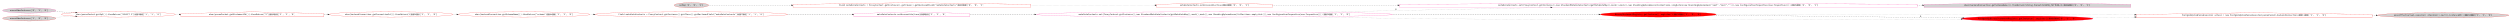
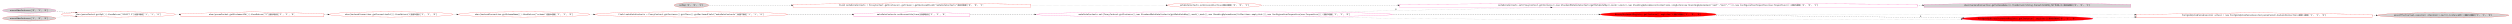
  digraph {
    fontname="IBM Plex Mono"
    rankdir=LR
    node [color=red fillcolor=white fontname="IBM Plex Mono" shape=ellipse style=filled]
    edge [fontname="IBM Plex Mono" style=dashed]
    n1 [color=deeppink label="metaDataContexts.set(ProxyContext.getInstance(),new StandardMetaDataContexts(getMetaDataMap(),mock(),mock(),new ShardingSphereUsers(Collections.singleton(new ShardingSphereUser(\"root\",\"root\",\"\"))),new ConfigurationProperties(new Properties())))@@@5@@@['0', '0', '1']" shape=house]
    n2 [color=deeppink fillcolor=lightgray label="when(backendConnection.getSchemaName()).thenReturn(String.format(SCHEMA_PATTERN,0))@@@6@@@['0', '0', '1']" shape=house]
    n3 [label="when(backendConnection.getSchemaName()).thenReturn(\"schema\")@@@6@@@['1', '1', '0']"]
    n4 [label="Field metaDataContexts = ProxyContext.getInstance().getClass().getDeclaredField(\"metaDataContexts\")@@@7@@@['1', '1', '0']"]
    n5 [color=deeppink label="metaDataContexts.setAccessible(true)@@@8@@@['1', '1', '0']" shape=house]
    n6 [color=deeppink fillcolor=lightgray label="assertNewInstance['0', '1', '0']"]
    n7 [label="when(parsePacket.getSql()).thenReturn(\"SELECT 1\")@@@3@@@['1', '1', '0']"]
    n8 [label="when(parsePacket.getStatementId()).thenReturn(\"2\")@@@4@@@['1', '1', '0']" shape=house]
    n9 [fillcolor=lightgray label="setUp['0', '0', '1']"]
    n10 [label="Field metaDataContexts = ProxyContext.getInstance().getClass().getDeclaredField(\"metaDataContexts\")@@@3@@@['0', '0', '1']" shape=house]
-   n11 [label="metaDataContexts.setAccessible(true)@@@4@@@['0', '0', '1']" shape=house]
+   n11 [label="metaDataContexts.setAccessible(true)@@@4@@@['0', '0', '1']"]
    n12 [fillcolor=red label="BinaryStatementRegistry.getInstance().register(1)@@@10@@@['1', '0', '0']"]
    n13 [label="PostgreSQLComParseExecutor actual = new PostgreSQLComParseExecutor(parsePacket,backendConnection)@@@11@@@['1', '1', '0']" shape=house]
    n14 [color=deeppink fillcolor=red label="PostgreSQLBinaryStatementRegistry.getInstance().register(1)@@@10@@@['0', '1', '0']"]
    n15 [fillcolor=lightgray label="assertThat(actual.execute().iterator().next(),instanceOf())@@@12@@@['1', '1', '0']"]
    n16 [label="when(backendConnection.getConnectionId()).thenReturn(1)@@@5@@@['1', '1', '0']"]
    n17 [color=deeppink label="metaDataContexts.set(ProxyContext.getInstance(),new StandardMetaDataContexts(getMetaDataMap(),mock(),mock(),new ShardingSphereUsers(Collections.emptyList()),new ConfigurationProperties(new Properties())))@@@9@@@['1', '1', '0']"]
    n18 [fillcolor=lightgray label="assertNewInstance['1', '0', '0']"]
    n1 -> n2
    n3 -> n4 [style=dotted]
    n4 -> n5
    n5 -> n17
    n6 -> n7
    n7 -> n8 [style=dotted]
    n8 -> n16
    n9 -> n10
    n10 -> n11 [style=dotted]
    n11 -> n1
    n12 -> n13 [style=dotted]
    n12 -> n14 [label=0]
    n13 -> n15
    n14 -> n13 [style=dotted]
    n16 -> n3 [style=dotted]
    n17 -> n1 [label=0 style=dotted]
    n17 -> n12
    n17 -> n14 [style=dotted]
    n18 -> n7 [style=dotted]
  }
